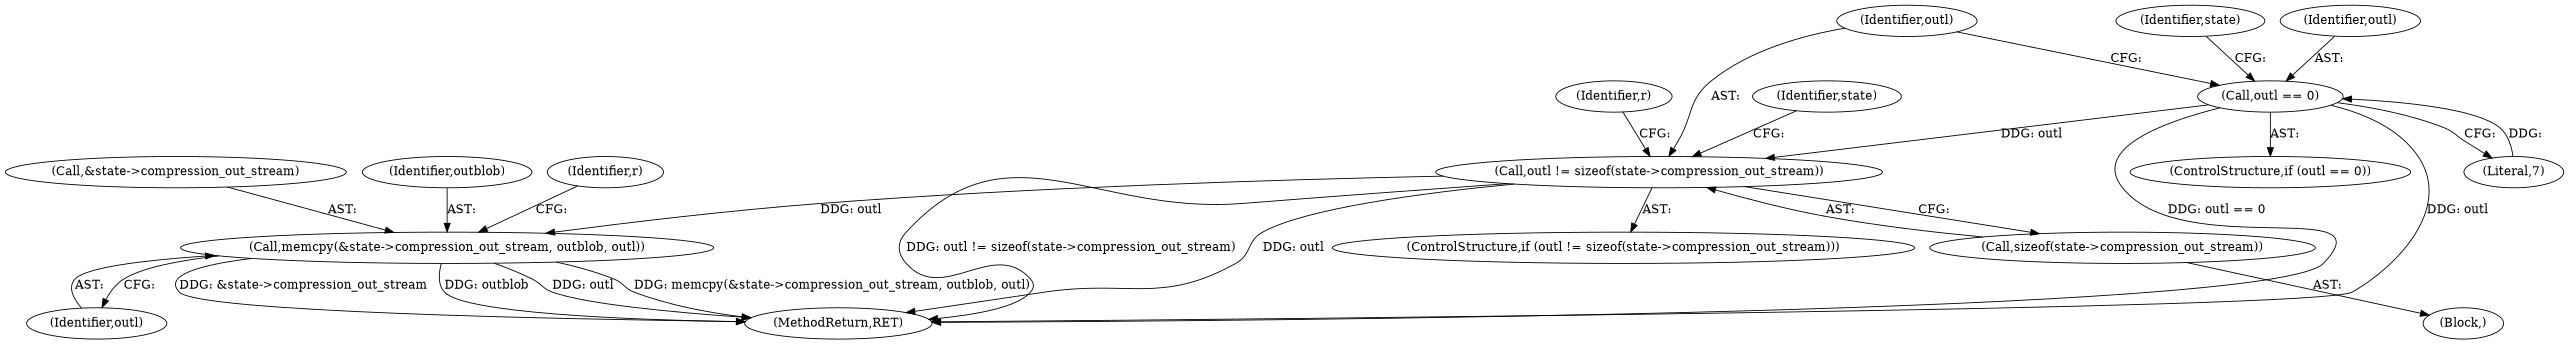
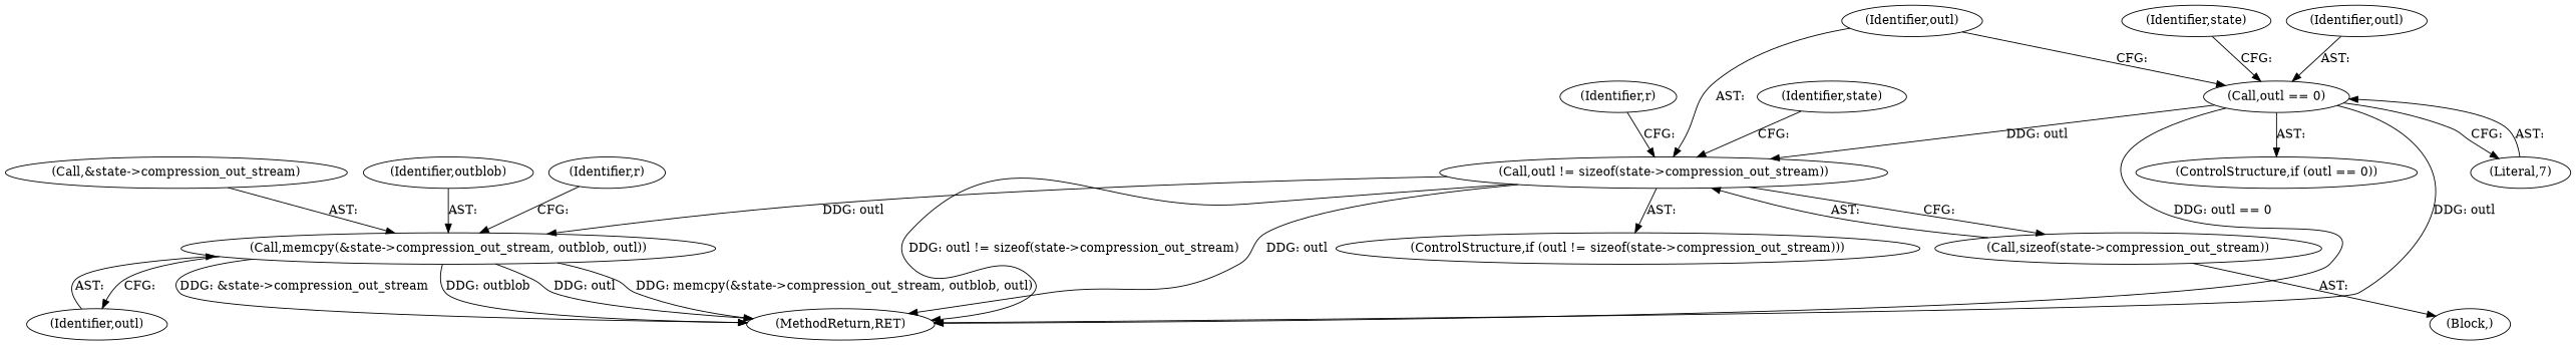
  digraph {
    n1 [label="(Call,memcpy(&state->compression_out_stream, outblob, outl))"]
    n2 [label="(MethodReturn,RET)"]
    n3 [label="(Identifier,outl)"]
    n4 [label="(Block,)"]
    n5 [label="(Call,outl != sizeof(state->compression_out_stream))"]
    n6 [label="(Call,sizeof(state->compression_out_stream))"]
    n7 [label="(ControlStructure,if (outl != sizeof(state->compression_out_stream)))"]
    n8 [label="(Call,outl == 0)"]
    n9 [label="(Literal,7)"]
    n10 [label="(ControlStructure,if (outl == 0))"]
    n11 [label="(Identifier,outl)"]
    n12 [label="(Identifier,r)"]
    n13 [label="(Identifier,state)"]
    n14 [label="(Call,&state->compression_out_stream)"]
    n15 [label="(Identifier,state)"]
    n16 [label="(Identifier,outl)"]
    n17 [label="(Identifier,r)"]
    n18 [label="(Identifier,outblob)"]
    n1 -> n2 [label="DDG: outl"]
    n1 -> n2 [label="DDG: memcpy(&state->compression_out_stream, outblob, outl)"]
    n1 -> n2 [label="DDG: &state->compression_out_stream"]
    n1 -> n2 [label="DDG: outblob"]
    n1 -> n3 [label="CFG: "]
    n3 -> n1 [label="AST: "]
    n5 -> n1 [label="DDG: outl"]
    n5 -> n2 [label="DDG: outl != sizeof(state->compression_out_stream)"]
    n5 -> n2 [label="DDG: outl"]
    n5 -> n6 [label="CFG: "]
    n5 -> n7 [label="AST: "]
    n6 -> n4 [label="AST: "]
    n6 -> n5 [label="AST: "]
    n8 -> n2 [label="DDG: outl"]
    n8 -> n2 [label="DDG: outl == 0"]
    n8 -> n5 [label="DDG: outl"]
    n8 -> n9 [label="CFG: "]
    n8 -> n10 [label="AST: "]
-   n9 -> n8 [label="DDG: "]
+   n9 -> n8 [label="AST: "]
    n11 -> n8 [label="AST: "]
    n12 -> n1 [label="CFG: "]
    n13 -> n5 [label="CFG: "]
    n14 -> n1 [label="AST: "]
    n15 -> n8 [label="CFG: "]
    n16 -> n5 [label="AST: "]
    n16 -> n8 [label="CFG: "]
    n17 -> n5 [label="CFG: "]
    n18 -> n1 [label="AST: "]
  }
